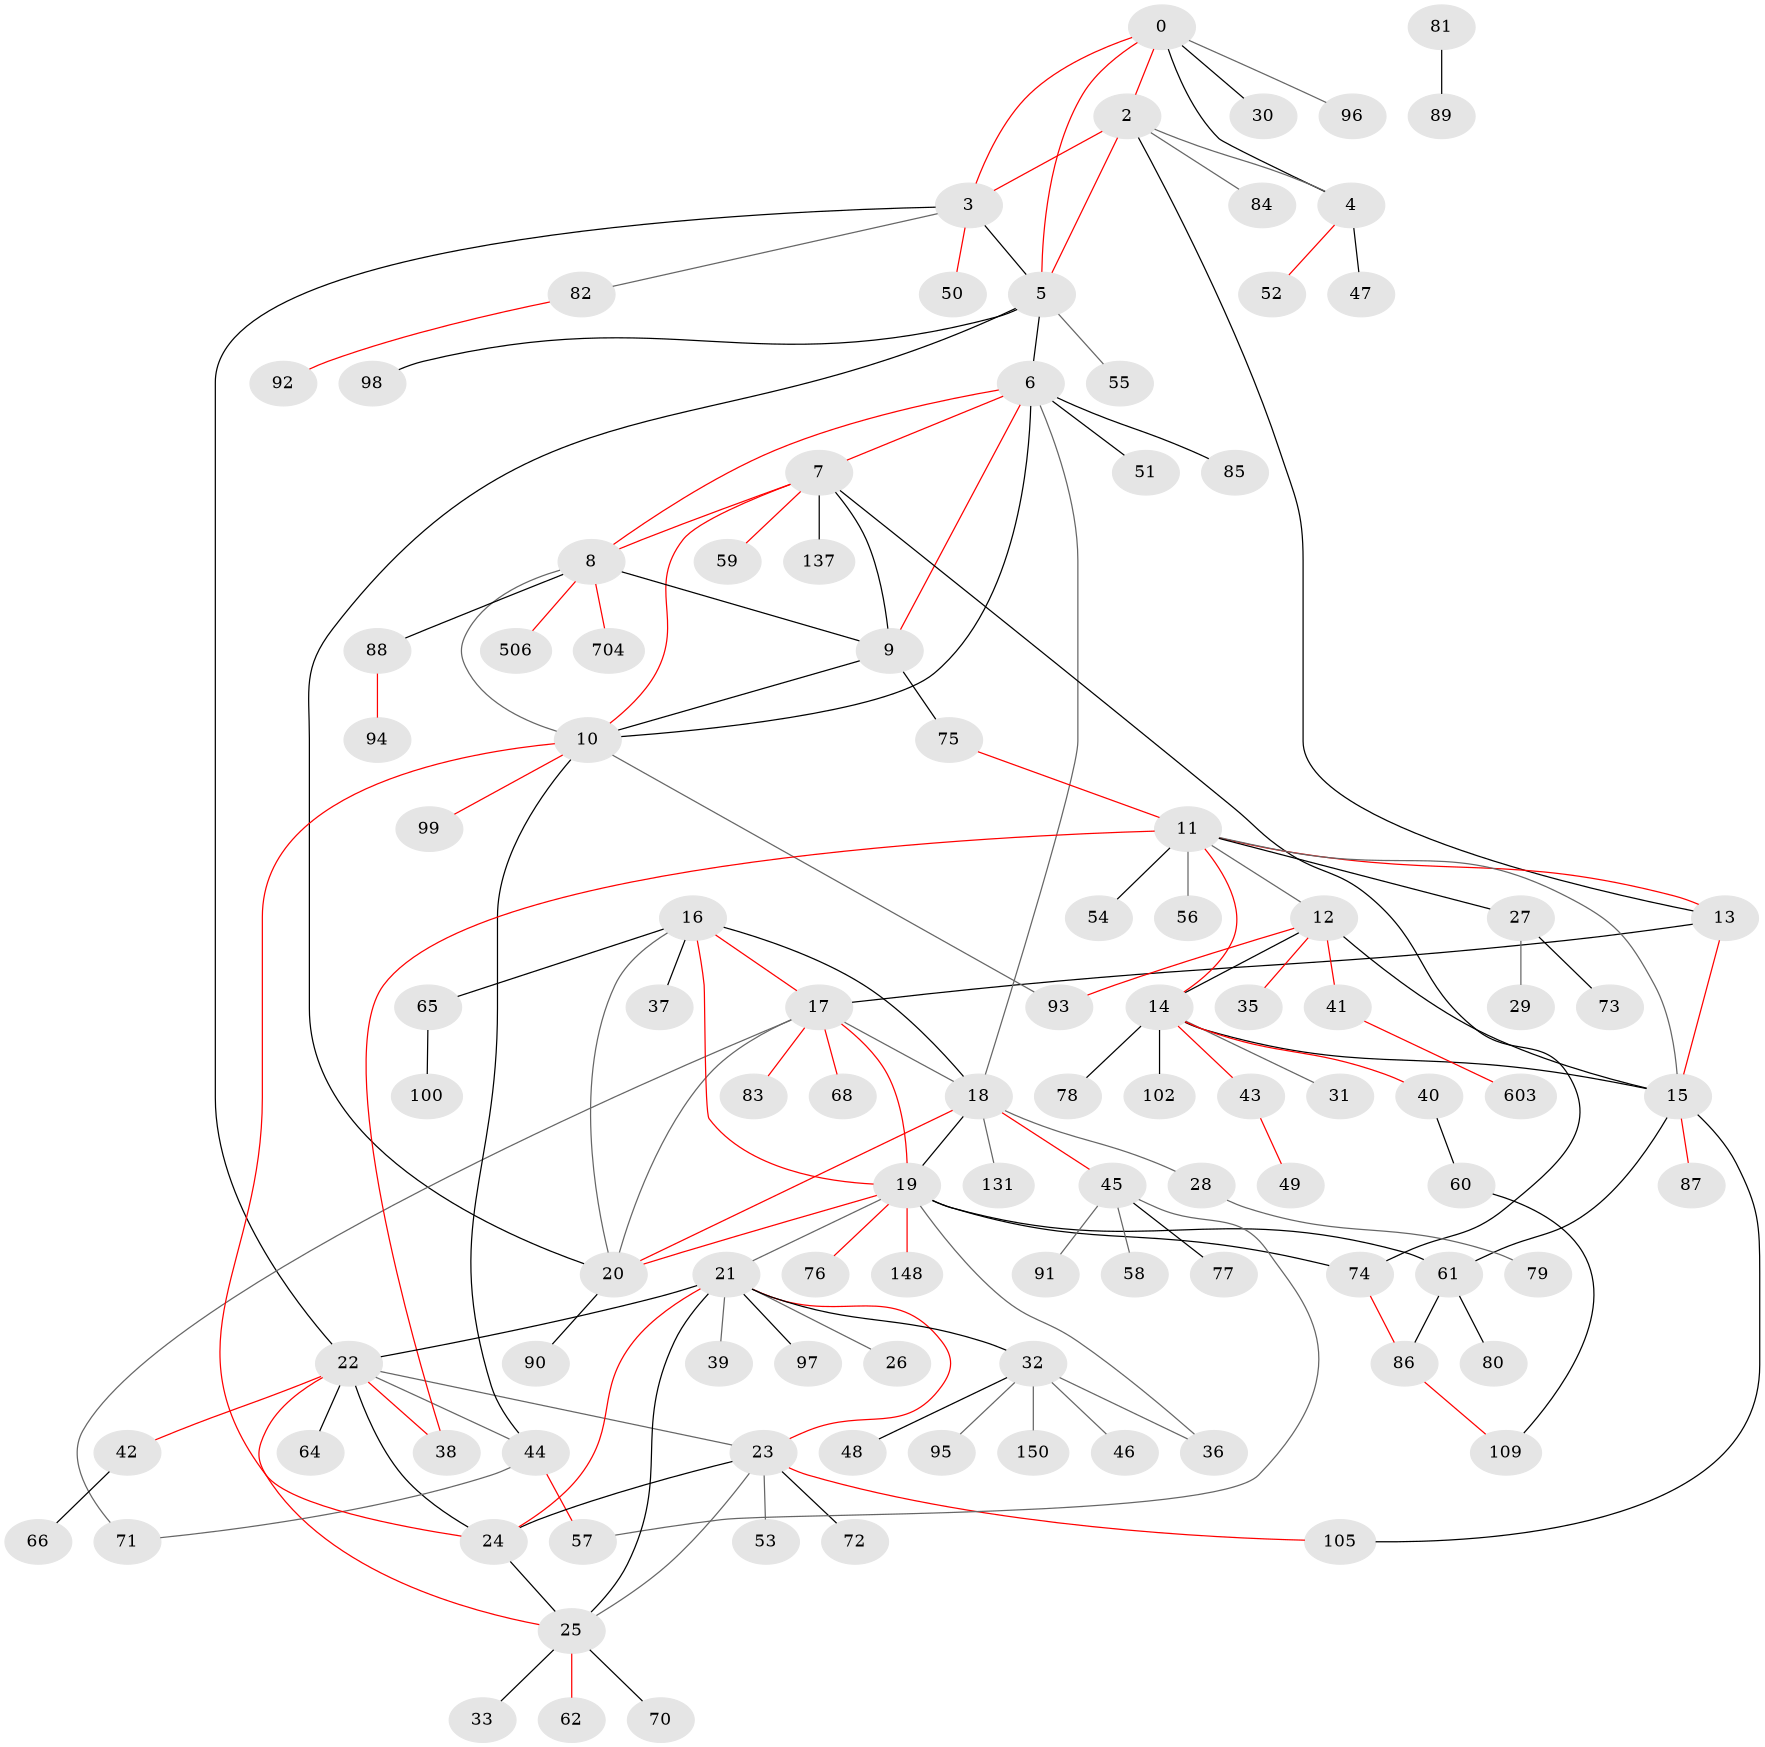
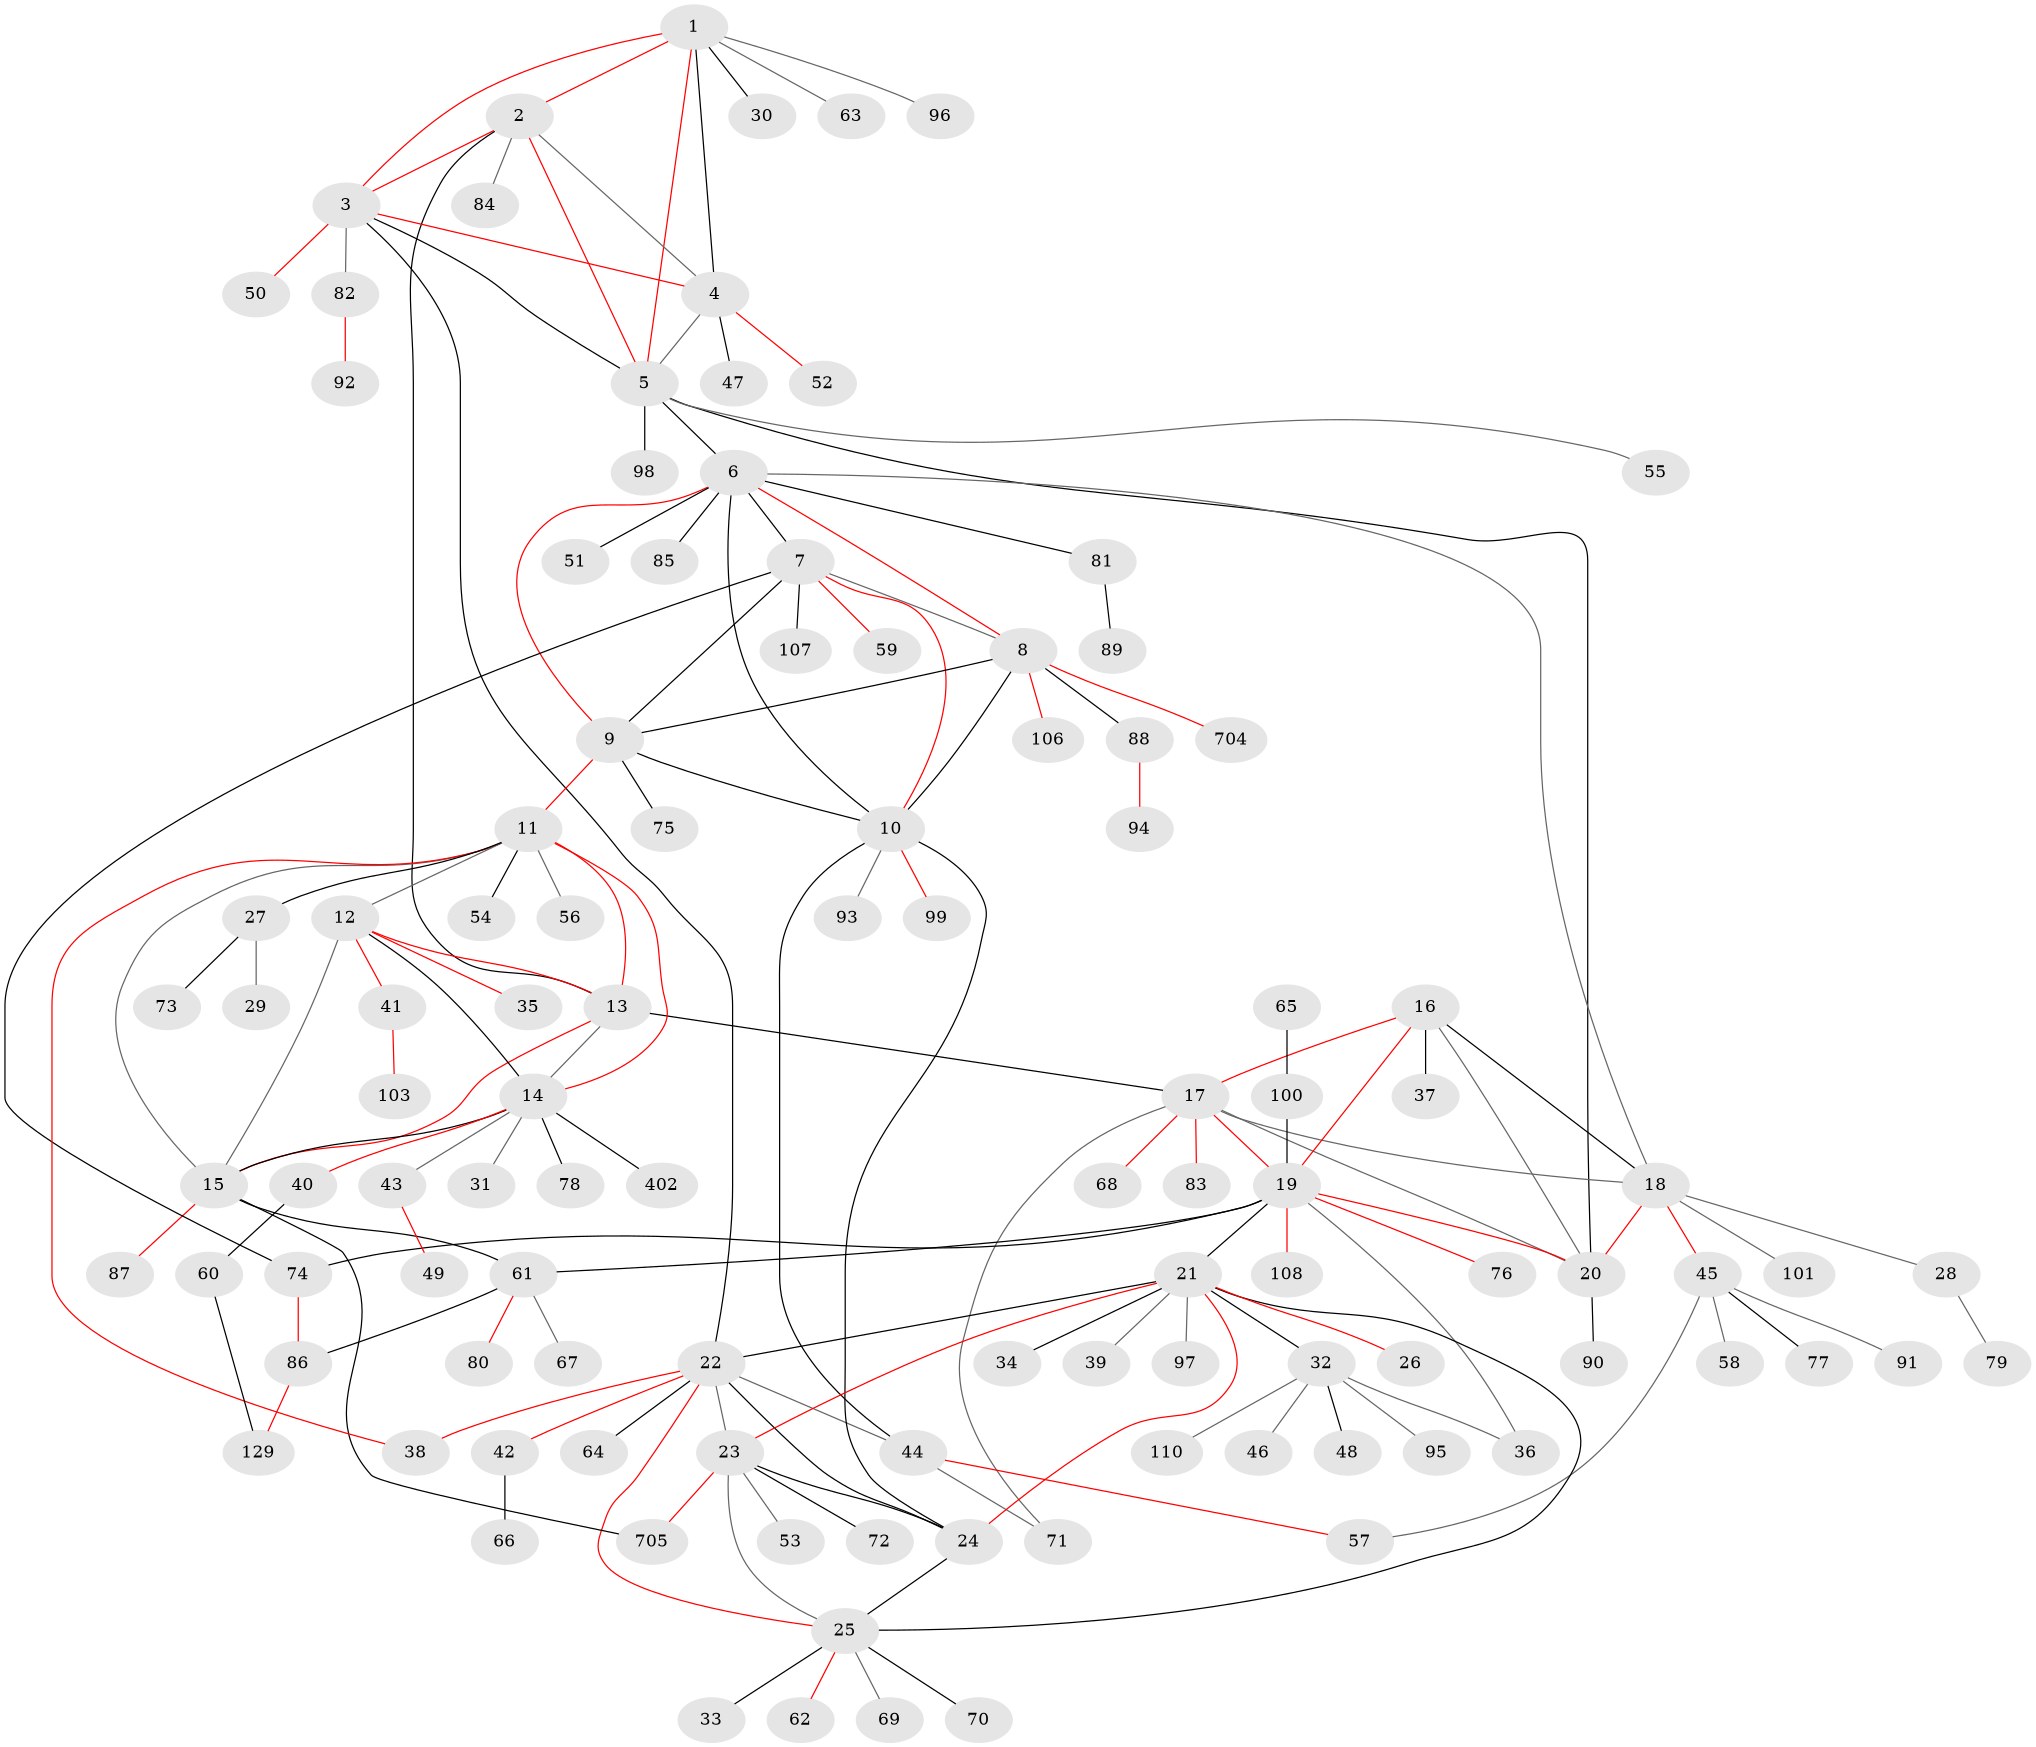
  graph {
    node [color=gray90 style=filled]
    edge [color=black]
-   1 [label=0]
+   1
    2
    3
    4
    5
    30
+   63
    96
    13
    84
    22
    50
    82
    47
    52
    6
    20
    55
    98
    14
    15
    17
    24
    44
    38
    23
    25
    42
    64
    92
    7
    8
    9
    10
    18
    51
    81
    85
    90
    59
    74
-   107 [label=137]
+   107
    88
    n44 [label=704]
-   106 [label=506]
+   106
    11
    75
    93
    99
    19
    28
    45
-   101 [label=131]
+   101
    89
    86
    94
    12
    27
    54
    56
    71
    57
    35
    41
    31
    40
    43
    78
-   102
+   102 [label=402]
    61
    87
-   105
+   105 [label=705]
    29
    73
-   103 [label=603]
+   103
    68
    83
    60
    49
    53
    72
+   67
    80
    16
    37
    65
    21
    36
    76
-   108 [label=148]
+   108
    100
    79
    58
    77
    91
    26
    32
+   34
    39
    97
    33
    62
+   69
    70
    46
    48
    95
-   110 [label=150]
+   110
    66
-   109
+   109 [label=129]
    1 -- 2 [color=red]
    1 -- 3 [color=red]
    1 -- 4
    1 -- 5 [color=red]
    1 -- 30
+   1 -- 63 [color=gray40]
    1 -- 96 [color=gray40]
    2 -- 3 [color=red]
    2 -- 4 [color=gray40]
    2 -- 5 [color=red]
    2 -- 13
    2 -- 84 [color=gray40]
+   3 -- 4 [color=red]
    3 -- 5
    3 -- 22
    3 -- 50 [color=red]
    3 -- 82 [color=gray40]
+   4 -- 5 [color=gray40]
    4 -- 47
    4 -- 52 [color=red]
    5 -- 6
    5 -- 20
    5 -- 55 [color=gray40]
    5 -- 98
+   13 -- 14 [color=gray40]
    13 -- 15 [color=red]
    13 -- 17
    22 -- 24
    22 -- 44 [color=gray40]
    22 -- 38 [color=red]
    22 -- 23 [color=gray40]
    22 -- 25 [color=red]
    22 -- 42 [color=red]
    22 -- 64
    82 -- 92 [color=red]
-   6 -- 7 [color=red]
+   6 -- 7
    6 -- 8 [color=red]
    6 -- 9 [color=red]
    6 -- 10
    6 -- 18 [color=gray40]
    6 -- 51
+   6 -- 81
    6 -- 85
    20 -- 90
    14 -- 15
    14 -- 31 [color=gray40]
    14 -- 40 [color=red]
-   14 -- 43 [color=red]
+   14 -- 43 [color=gray40]
    14 -- 78
    14 -- 102
    15 -- 61
    15 -- 87 [color=red]
    15 -- 105
    17 -- 20 [color=gray40]
    17 -- 18 [color=gray40]
    17 -- 19 [color=red]
    17 -- 71 [color=gray40]
    17 -- 68 [color=red]
    17 -- 83 [color=red]
    24 -- 25
    44 -- 71 [color=gray40]
    44 -- 57 [color=red]
    23 -- 24
    23 -- 25 [color=gray40]
    23 -- 105 [color=red]
    23 -- 53 [color=gray40]
    23 -- 72
    25 -- 33
    25 -- 62 [color=red]
+   25 -- 69 [color=gray40]
    25 -- 70
    42 -- 66
-   7 -- 8 [color=red]
+   7 -- 8 [color=gray40]
    7 -- 9
    7 -- 10 [color=red]
    7 -- 59 [color=red]
    7 -- 74
    7 -- 107
    8 -- 9
-   8 -- 10 [color=gray40]
+   8 -- 10
    8 -- 88
    8 -- n44 [color=red]
    8 -- 106 [color=red]
    9 -- 10
-   75 -- 11 [color=red]
+   9 -- 11 [color=red]
    9 -- 75
-   10 -- 24 [color=red]
+   10 -- 24
    10 -- 44
    10 -- 93 [color=gray40]
    10 -- 99 [color=red]
    18 -- 20 [color=red]
-   18 -- 19
+   100 -- 19
    18 -- 28 [color=gray40]
    18 -- 45 [color=red]
    18 -- 101 [color=gray40]
    81 -- 89
    74 -- 86 [color=red]
    88 -- 94 [color=red]
    11 -- 13 [color=red]
    11 -- 14 [color=red]
    11 -- 15 [color=gray40]
    11 -- 38 [color=red]
    11 -- 12 [color=gray40]
    11 -- 27
    11 -- 54
    11 -- 56 [color=gray40]
    19 -- 20 [color=red]
    19 -- 74
    19 -- 61
-   19 -- 21 [color=gray40]
+   19 -- 21
    19 -- 36 [color=gray40]
    19 -- 76 [color=red]
    19 -- 108 [color=red]
    28 -- 79 [color=gray40]
    45 -- 57 [color=gray40]
    45 -- 58 [color=gray40]
    45 -- 77
    45 -- 91 [color=gray40]
    86 -- 109 [color=red]
-   12 -- 93 [color=red]
+   12 -- 13 [color=red]
    12 -- 14
-   12 -- 15
+   12 -- 15 [color=gray40]
    12 -- 35 [color=red]
    12 -- 41 [color=red]
    27 -- 29 [color=gray40]
    27 -- 73
    41 -- 103 [color=red]
    40 -- 60
    43 -- 49 [color=red]
    61 -- 86
-   61 -- 80
+   61 -- 67 [color=gray40]
+   61 -- 80 [color=red]
    60 -- 109
    16 -- 20 [color=gray40]
    16 -- 17 [color=red]
    16 -- 18
    16 -- 19 [color=red]
    16 -- 37
-   16 -- 65
    65 -- 100
    21 -- 22
    21 -- 24 [color=red]
    21 -- 23 [color=red]
    21 -- 25
-   21 -- 26 [color=gray40]
+   21 -- 26 [color=red]
    21 -- 32
+   21 -- 34
    21 -- 39 [color=gray40]
-   21 -- 97
+   21 -- 97 [color=gray40]
    32 -- 36 [color=gray40]
    32 -- 46 [color=gray40]
    32 -- 48
    32 -- 95 [color=gray40]
    32 -- 110 [color=gray40]
  }
